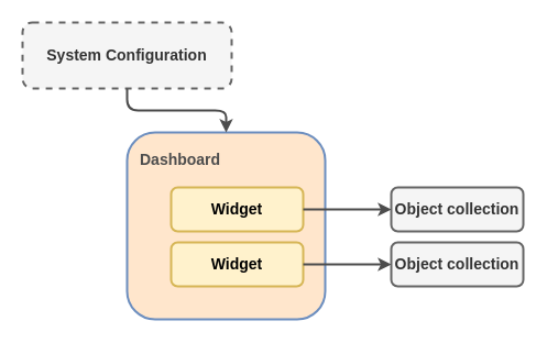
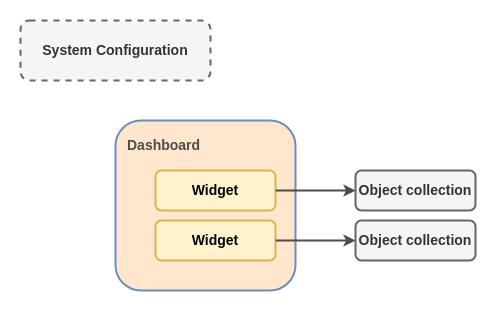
  <mxCell id="0" />
  <mxCell id="1" parent="0" />
  <mxCell id="2" value="&lt;font style=&quot;font-size: 14px&quot;&gt;&lt;b&gt;Object collection&lt;/b&gt;&lt;/font&gt;" style="rounded=1;whiteSpace=wrap;html=1;strokeColor=#666666;strokeWidth=2;fillColor=#f5f5f5;fontColor=#333333;" parent="1" vertex="1"><mxGeometry x="355" y="170" width="120" height="40" as="geometry" /></mxCell>
  <mxCell id="3" value="&lt;font style=&quot;font-size: 14px&quot; color=&quot;#4d4d4d&quot;&gt;&lt;b&gt;Dashboard&lt;/b&gt;&lt;/font&gt;" style="rounded=1;whiteSpace=wrap;html=1;align=left;verticalAlign=top;spacingLeft=10;spacingTop=10;strokeWidth=2;strokeColor=#6c8ebf;fillColor=#ffe6cc;" parent="1" vertex="1"><mxGeometry x="115" y="120" width="180" height="170" as="geometry" /></mxCell>
  <mxCell id="4" value="&lt;b&gt;Widget&lt;/b&gt;" style="rounded=1;whiteSpace=wrap;html=1;fontSize=14;strokeColor=#d6b656;strokeWidth=2;fillColor=#fff2cc;" parent="1" vertex="1"><mxGeometry x="155" y="170" width="120" height="40" as="geometry" /></mxCell>
  <mxCell id="5" value="&lt;b&gt;Widget&lt;/b&gt;" style="rounded=1;whiteSpace=wrap;html=1;fontSize=14;strokeColor=#d6b656;strokeWidth=2;fillColor=#fff2cc;" parent="1" vertex="1"><mxGeometry x="155" y="220" width="120" height="40" as="geometry" /></mxCell>
  <mxCell id="6" value="&lt;font style=&quot;font-size: 14px&quot;&gt;&lt;b&gt;Object collection&lt;/b&gt;&lt;/font&gt;" style="rounded=1;whiteSpace=wrap;html=1;strokeColor=#666666;strokeWidth=2;fillColor=#f5f5f5;fontColor=#333333;" parent="1" vertex="1"><mxGeometry x="355" y="220" width="120" height="40" as="geometry" /></mxCell>
  <mxCell id="7" value="" style="endArrow=classic;html=1;rounded=1;fontSize=14;fontColor=#4D4D4D;strokeWidth=2;strokeColor=#4D4D4D;" parent="1" source="4" target="2" edge="1"><mxGeometry width="50" height="50" relative="1" as="geometry"><mxPoint x="445" y="500" as="sourcePoint" /><mxPoint x="495" y="450" as="targetPoint" /></mxGeometry></mxCell>
  <mxCell id="8" value="" style="endArrow=classic;html=1;rounded=1;fontSize=14;fontColor=#4D4D4D;strokeWidth=2;strokeColor=#4D4D4D;" parent="1" source="5" target="6" edge="1"><mxGeometry width="50" height="50" relative="1" as="geometry"><mxPoint x="285" y="200" as="sourcePoint" /><mxPoint x="365" y="200" as="targetPoint" /></mxGeometry></mxCell>
  <mxCell id="9" value="&lt;b&gt;System Configuration&lt;/b&gt;" style="rounded=1;whiteSpace=wrap;html=1;fontSize=14;fontColor=#333333;strokeColor=#666666;strokeWidth=2;fillColor=#f5f5f5;dashed=1;" parent="1" vertex="1"><mxGeometry x="20" y="20" width="190" height="60" as="geometry" /></mxCell>
- <mxCell id="10" value="" style="endArrow=classic;html=1;rounded=1;fontSize=14;fontColor=#4D4D4D;strokeColor=#4D4D4D;strokeWidth=2;edgeStyle=orthogonalEdgeStyle;exitX=0.5;exitY=1;exitDx=0;exitDy=0;" parent="1" source="9" target="3" edge="1"><mxGeometry width="50" height="50" relative="1" as="geometry"><mxPoint x="250" y="460" as="sourcePoint" /><mxPoint x="300" y="410" as="targetPoint" /></mxGeometry></mxCell>
